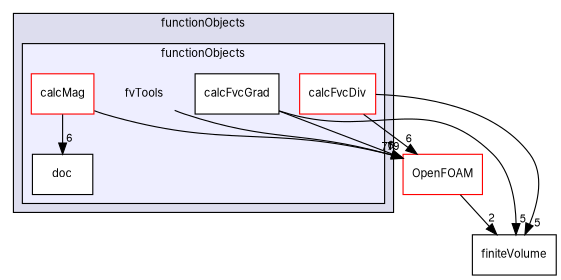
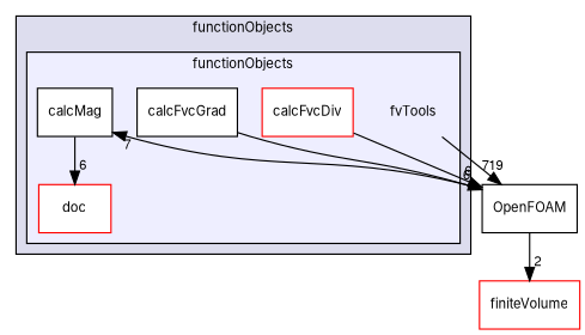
  digraph {
    compound=true
    fontname=Inter
    node [fontname=Inter fontsize=10 shape=box color=red fillcolor=white style=filled]
    edge [fontname=Inter headlabel=6 labeldistance=1.5 labelfontname=FreeSans labelfontsize=10]
    n1 [label=fvTools shape=plaintext color="" fillcolor="" style=""]
    n2 [label=calcFvcDiv]
    n3 [color=black label=calcFvcGrad]
-   n4 [label=calcMag]
-   n5 [color=black label=doc]
-   n6 [label=OpenFOAM fillcolor="" style=""]
-   n7 [color=black label=finiteVolume fillcolor="" style=""]
+   n4 [color=black label=calcMag]
+   n5 [label=doc]
+   n6 [color=black label=OpenFOAM fillcolor="" style=""]
+   n7 [label=finiteVolume fillcolor="" style=""]
    subgraph cluster_1 {
      bgcolor="#ddddee"
      fontsize=10
      label=functionObjects
      pencolor=black
      subgraph cluster_2 {
        bgcolor="#eeeeff"
        fontsize=10
        label=functionObjects
        pencolor=black
        n1
        n2
        n3
        n4
        n5
      }
    }
    n1 -> n6 [headlabel=719]
    n2 -> n6
-   n2 -> n7 [headlabel=5]
    n3 -> n6
-   n3 -> n7 [headlabel=5]
    n4 -> n5
-   n4 -> n6 [headlabel=7]
+   n6 -> n4 [headlabel=7]
    n6 -> n7 [headlabel=2]
  }
